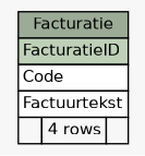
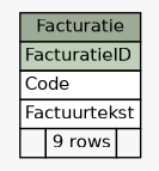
  digraph {
    bgcolor="#f7f7f7"
    fontname=Helvetica
    fontsize=11
    nodesep=0.18
    rankdir=TB
    ranksep=0.46
-   n1 [fontname=Helvetica fontsize=11 label=<     <TABLE BORDER="0" CELLBORDER="1" CELLSPACING="0" BGCOLOR="#ffffff">       <TR><TD COLSPAN="3" BGCOLOR="#9bab96" ALIGN="CENTER">Facturatie</TD></TR>       <TR><TD PORT="FacturatieID" COLSPAN="3" BGCOLOR="#bed1b8" ALIGN="LEFT">FacturatieID</TD></TR>       <TR><TD PORT="Code" COLSPAN="3" ALIGN="LEFT">Code</TD></TR>       <TR><TD PORT="Factuurtekst" COLSPAN="3" ALIGN="LEFT">Factuurtekst</TD></TR>       <TR><TD ALIGN="LEFT" BGCOLOR="#f7f7f7">  </TD><TD ALIGN="RIGHT" BGCOLOR="#f7f7f7">4 rows</TD><TD ALIGN="RIGHT" BGCOLOR="#f7f7f7">  </TD></TR>     </TABLE>> shape=plaintext]
+   n1 [fontname=Helvetica fontsize=11 label=<     <TABLE BORDER="0" CELLBORDER="1" CELLSPACING="0" BGCOLOR="#ffffff">       <TR><TD COLSPAN="3" BGCOLOR="#9bab96" ALIGN="CENTER">Facturatie</TD></TR>       <TR><TD PORT="FacturatieID" COLSPAN="3" BGCOLOR="#bed1b8" ALIGN="LEFT">FacturatieID</TD></TR>       <TR><TD PORT="Code" COLSPAN="3" ALIGN="LEFT">Code</TD></TR>       <TR><TD PORT="Factuurtekst" COLSPAN="3" ALIGN="LEFT">Factuurtekst</TD></TR>       <TR><TD ALIGN="LEFT" BGCOLOR="#f7f7f7">  </TD><TD ALIGN="RIGHT" BGCOLOR="#f7f7f7">9 rows</TD><TD ALIGN="RIGHT" BGCOLOR="#f7f7f7">  </TD></TR>     </TABLE>> shape=plaintext]
  }
